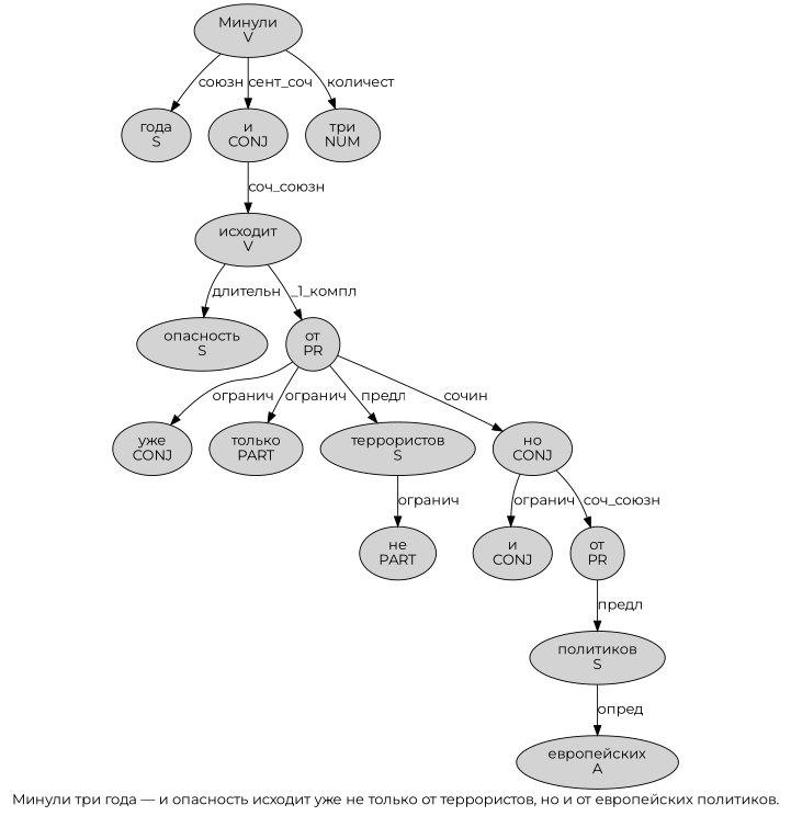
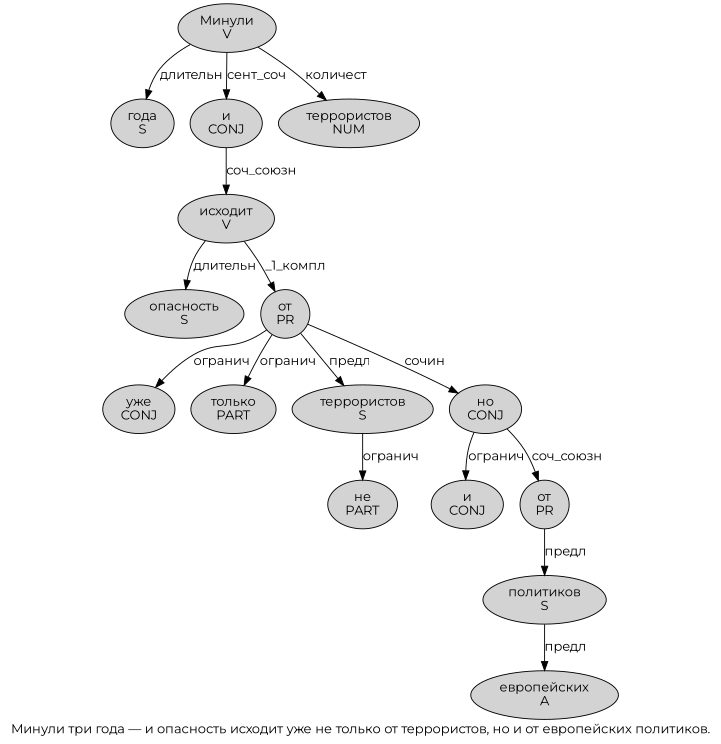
  digraph {
    fontname=Montserrat
    label="Минули три года — и опасность исходит уже не только от террористов, но и от европейских политиков."
    node [fillcolor=lightgray fontname=Montserrat penwidth=1 shape=ellipse style=filled]
    edge [fontname=Montserrat]
    n1 [label="Минули\nV"]
    n2 [label="года\nS"]
    n3 [label="и\nCONJ"]
-   n4 [label="три\nNUM"]
+   n4 [label="террористов\nNUM"]
    n5 [label="исходит\nV"]
    n6 [label="опасность\nS"]
    n7 [label="от\nPR"]
    n8 [label="уже\nCONJ"]
    n9 [label="только\nPART"]
    n10 [label="террористов\nS"]
    n11 [label="но\nCONJ"]
    n12 [label="не\nPART"]
    n13 [label="и\nCONJ"]
    n14 [label="от\nPR"]
    n15 [label="политиков\nS"]
    n16 [label="европейских\nA"]
-   n1 -> n2 [label="союзн"]
+   n1 -> n2 [label="длительн"]
    n1 -> n3 [label="сент_соч"]
    n1 -> n4 [label="количест"]
    n3 -> n5 [label="соч_союзн"]
    n5 -> n6 [label="длительн"]
    n5 -> n7 [label="_1_компл"]
    n7 -> n8 [label="огранич"]
    n7 -> n9 [label="огранич"]
    n7 -> n10 [label="предл"]
    n7 -> n11 [label="сочин"]
    n10 -> n12 [label="огранич"]
    n11 -> n13 [label="огранич"]
    n11 -> n14 [label="соч_союзн"]
    n14 -> n15 [label="предл"]
-   n15 -> n16 [label="опред"]
+   n15 -> n16 [label="предл"]
  }
